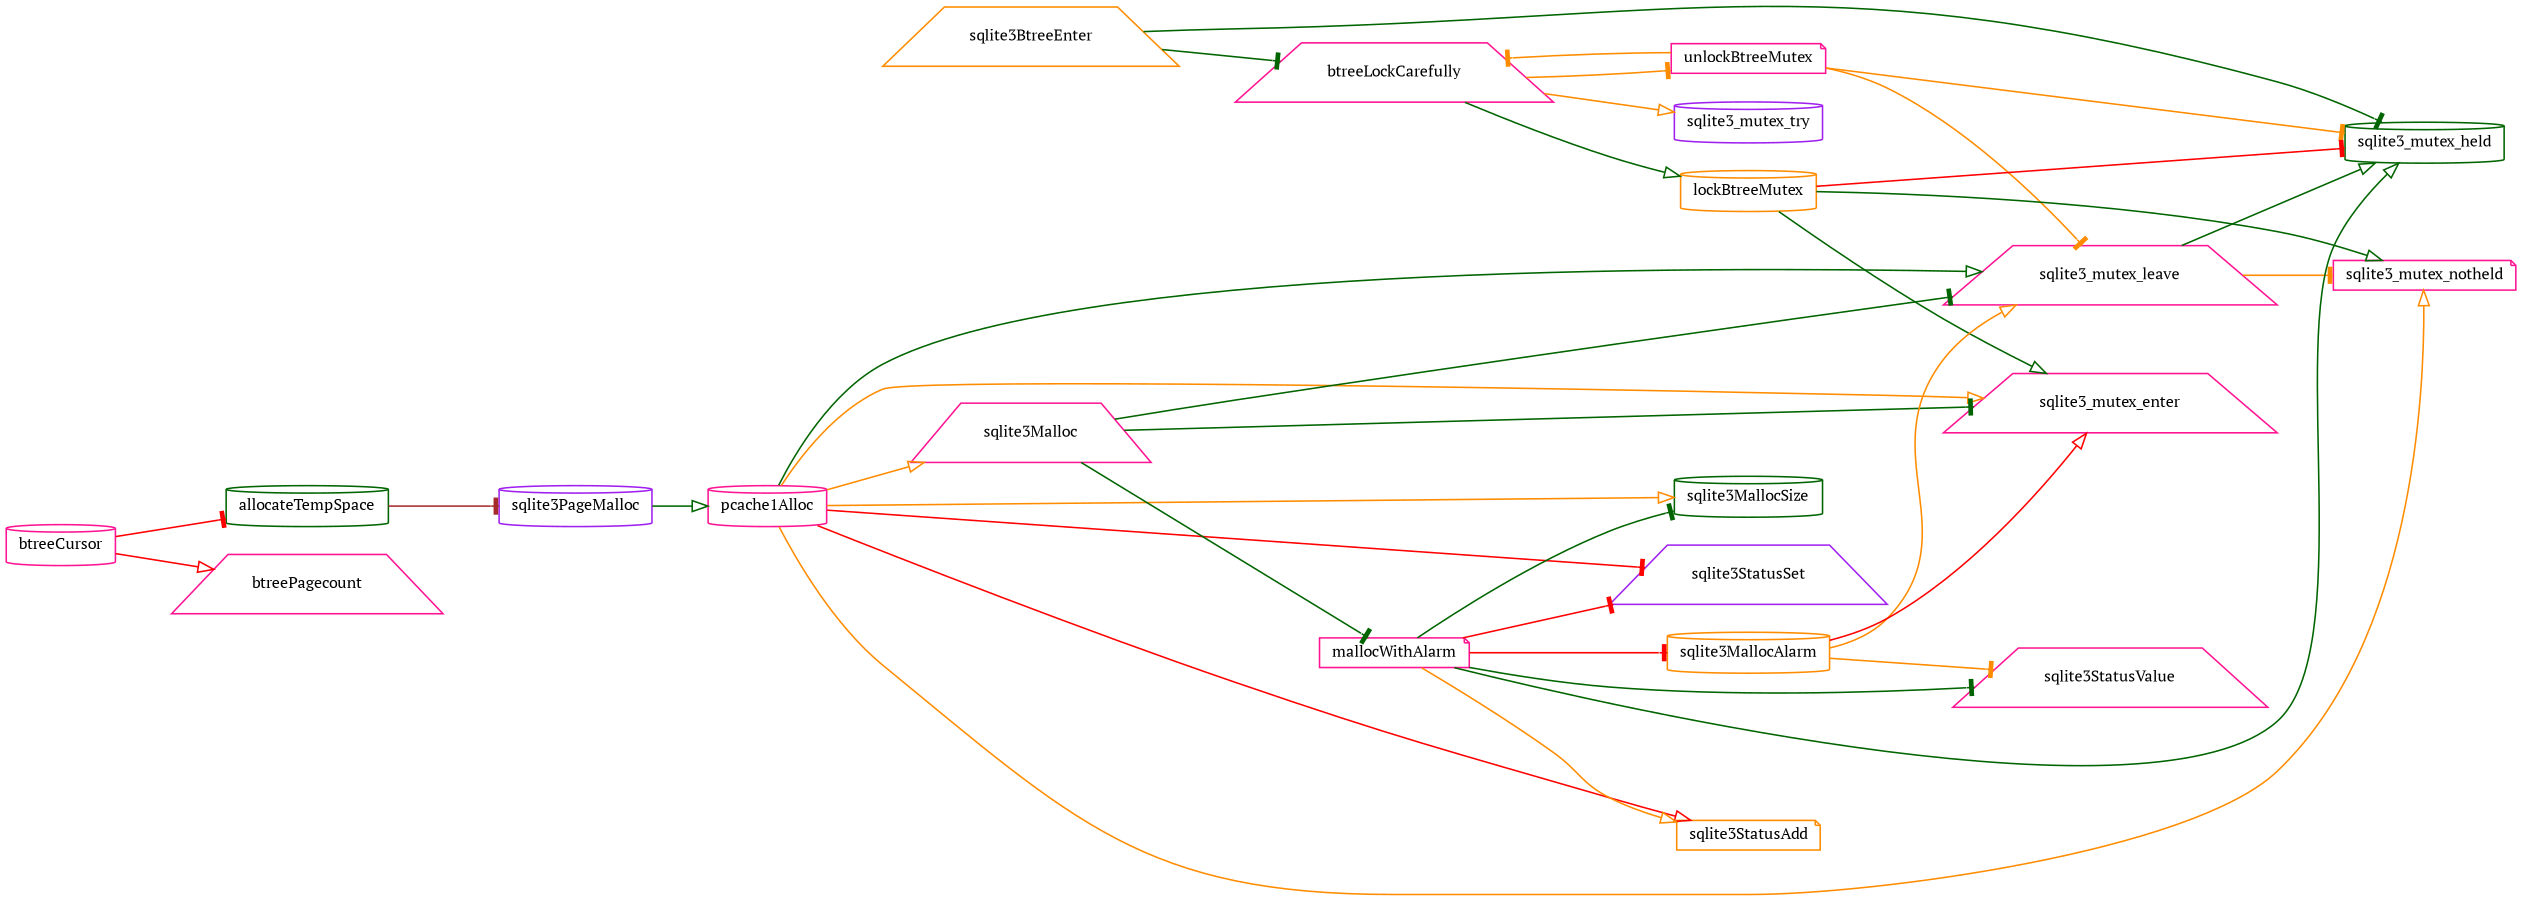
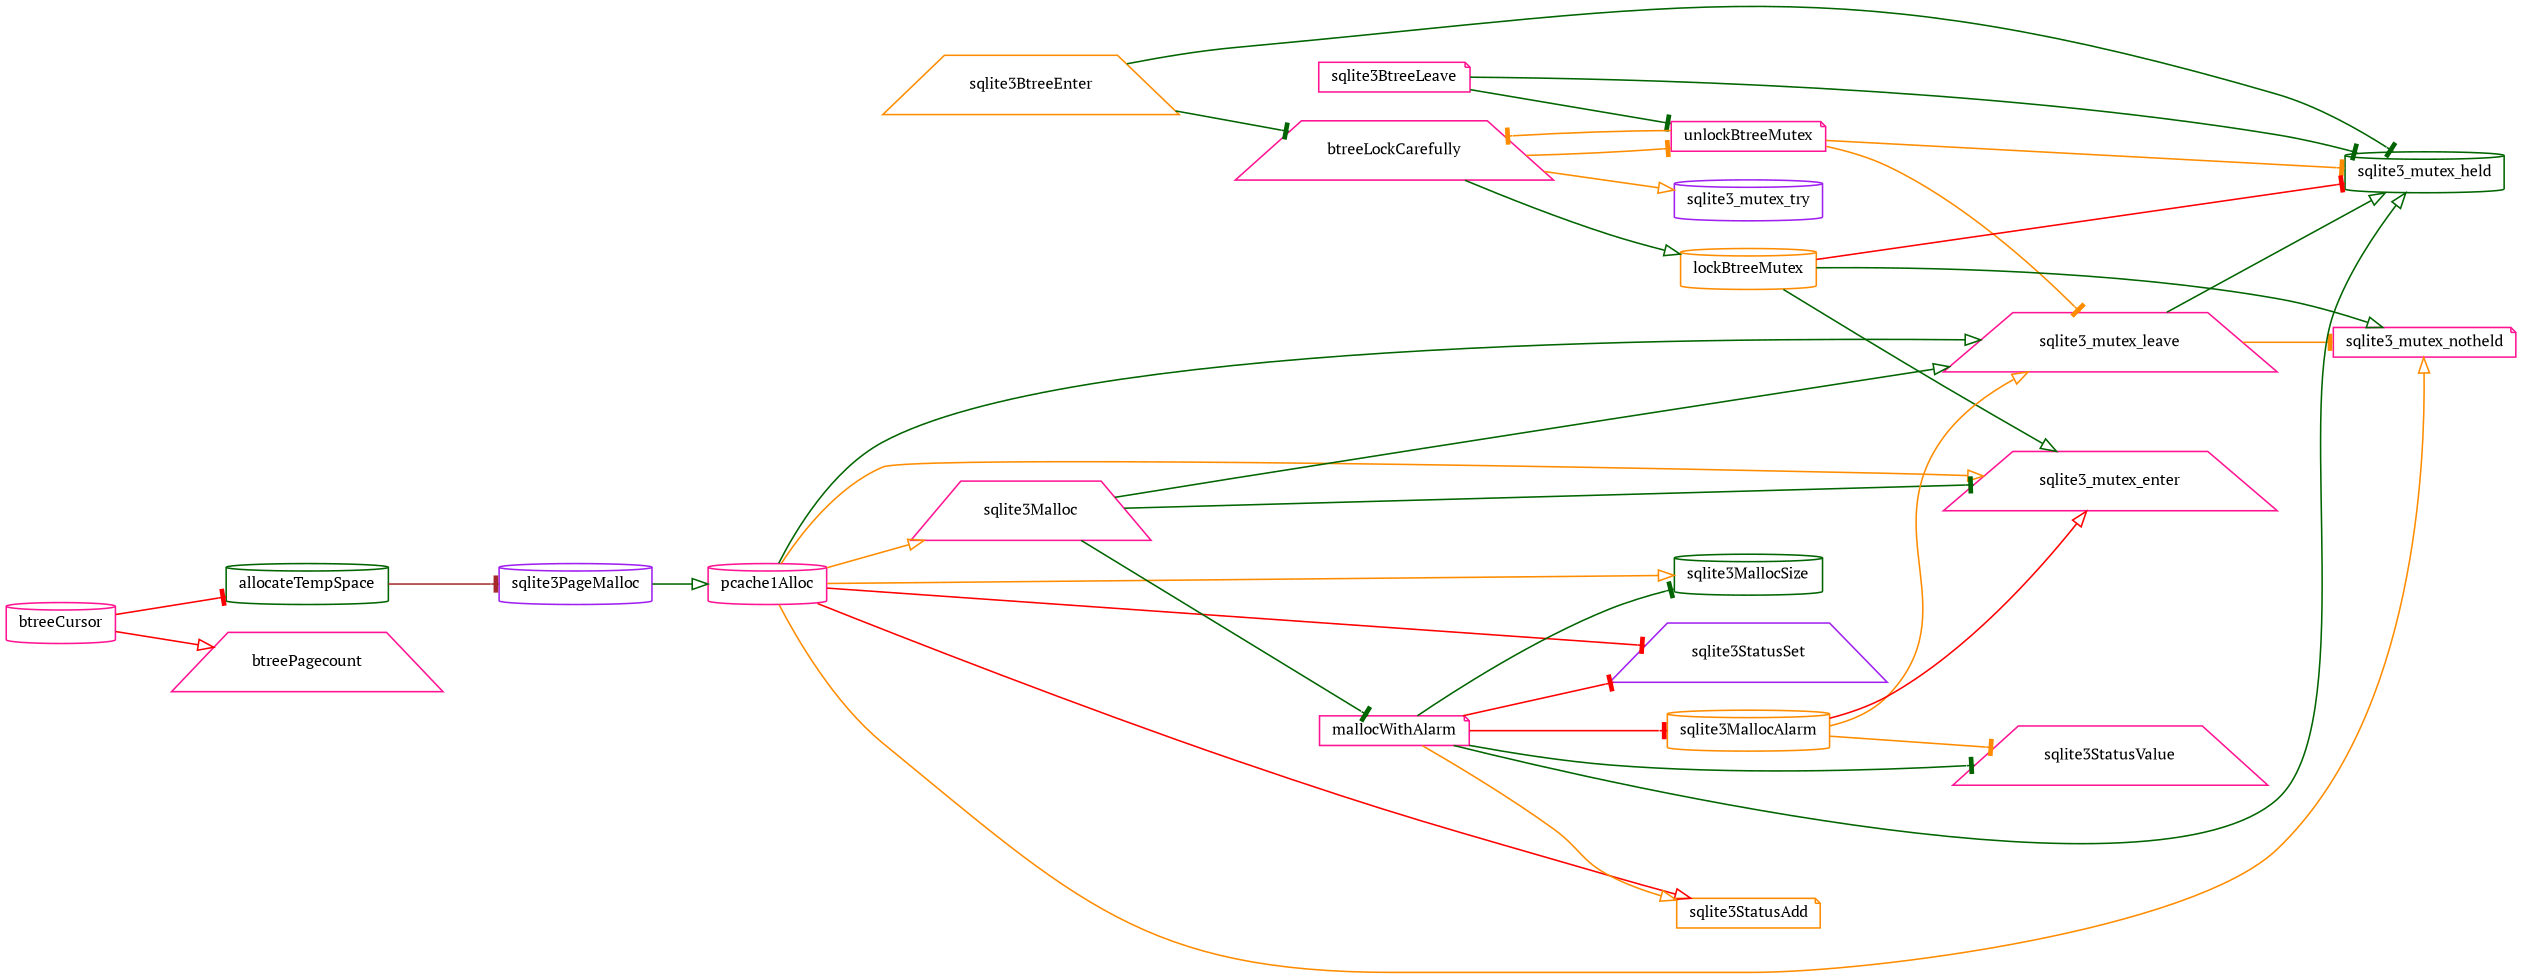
  digraph {
    fontname="PT Serif"
    rankdir=LR
    node [color=deeppink fillcolor=white fontname="PT Serif" fontsize=10 shape=cylinder style=filled]
    edge [arrowhead=tee color=darkgreen fontname="PT Serif" fontsize=10 labelfontname=FreeSans labelfontsize=10 style=solid]
    n1 [color=darkorange height=0.2 label=sqlite3BtreeEnter shape=trapezium width=0.4]
    n2 [color=darkgreen height=0.2 label=sqlite3_mutex_held width=0.4]
    n3 [height=0.2 label=btreeLockCarefully shape=trapezium width=0.4]
    n4 [height=0.2 label=btreeCursor width=0.4]
    n5 [color=darkgreen height=0.2 label=allocateTempSpace width=0.4]
    n6 [height=0.2 label=btreePagecount shape=trapezium width=0.4]
+   n7 [height=0.2 label=sqlite3BtreeLeave shape=note width=0.4]
    n8 [height=0.2 label=unlockBtreeMutex shape=note width=0.4]
    n9 [color=purple height=0.2 label=sqlite3_mutex_try width=0.4]
    n10 [color=darkorange height=0.2 label=lockBtreeMutex width=0.4]
    n11 [height=0.2 label=sqlite3_mutex_leave shape=trapezium width=0.4]
    n12 [height=0.2 label=sqlite3_mutex_notheld shape=note width=0.4]
    n13 [height=0.2 label=sqlite3_mutex_enter shape=trapezium width=0.4]
    n14 [color=purple height=0.2 label=sqlite3PageMalloc width=0.4]
    n15 [height=0.2 label=pcache1Alloc width=0.4]
    n16 [color=purple height=0.2 label=sqlite3StatusSet shape=trapezium width=0.4]
    n17 [color=darkorange height=0.2 label=sqlite3StatusAdd shape=note width=0.4]
    n18 [height=0.2 label=sqlite3Malloc shape=trapezium width=0.4]
    n19 [color=darkgreen height=0.2 label=sqlite3MallocSize width=0.4]
    n20 [height=0.2 label=mallocWithAlarm shape=note width=0.4]
    n21 [height=0.2 label=sqlite3StatusValue shape=trapezium width=0.4]
    n22 [color=darkorange height=0.2 label=sqlite3MallocAlarm width=0.4]
    n1 -> n2
    n1 -> n3
    n3 -> n8 [color=darkorange]
    n3 -> n9 [arrowhead=onormal color=darkorange]
    n3 -> n10 [arrowhead=onormal]
    n4 -> n5 [color=red]
    n4 -> n6 [arrowhead=onormal color=red]
    n5 -> n14 [color=brown]
+   n7 -> n2
+   n7 -> n8
    n8 -> n2 [color=darkorange]
    n8 -> n3 [color=darkorange]
    n8 -> n11 [color=darkorange]
    n10 -> n2 [color=red]
    n10 -> n12 [arrowhead=onormal]
    n10 -> n13 [arrowhead=onormal]
    n11 -> n2 [arrowhead=onormal]
    n11 -> n12 [color=darkorange]
    n14 -> n15 [arrowhead=onormal]
    n15 -> n11 [arrowhead=onormal]
    n15 -> n12 [arrowhead=onormal color=darkorange]
    n15 -> n13 [arrowhead=onormal color=darkorange]
    n15 -> n16 [color=red]
    n15 -> n17 [arrowhead=onormal color=red]
    n15 -> n18 [arrowhead=onormal color=darkorange]
    n15 -> n19 [arrowhead=onormal color=darkorange]
-   n18 -> n11
+   n18 -> n11 [arrowhead=onormal]
    n18 -> n13
    n18 -> n20
    n20 -> n2 [arrowhead=onormal]
    n20 -> n16 [color=red]
    n20 -> n17 [arrowhead=onormal color=darkorange]
    n20 -> n19
    n20 -> n21
    n20 -> n22 [color=red]
    n22 -> n11 [arrowhead=onormal color=darkorange]
    n22 -> n13 [arrowhead=onormal color=red]
    n22 -> n21 [color=darkorange]
  }
